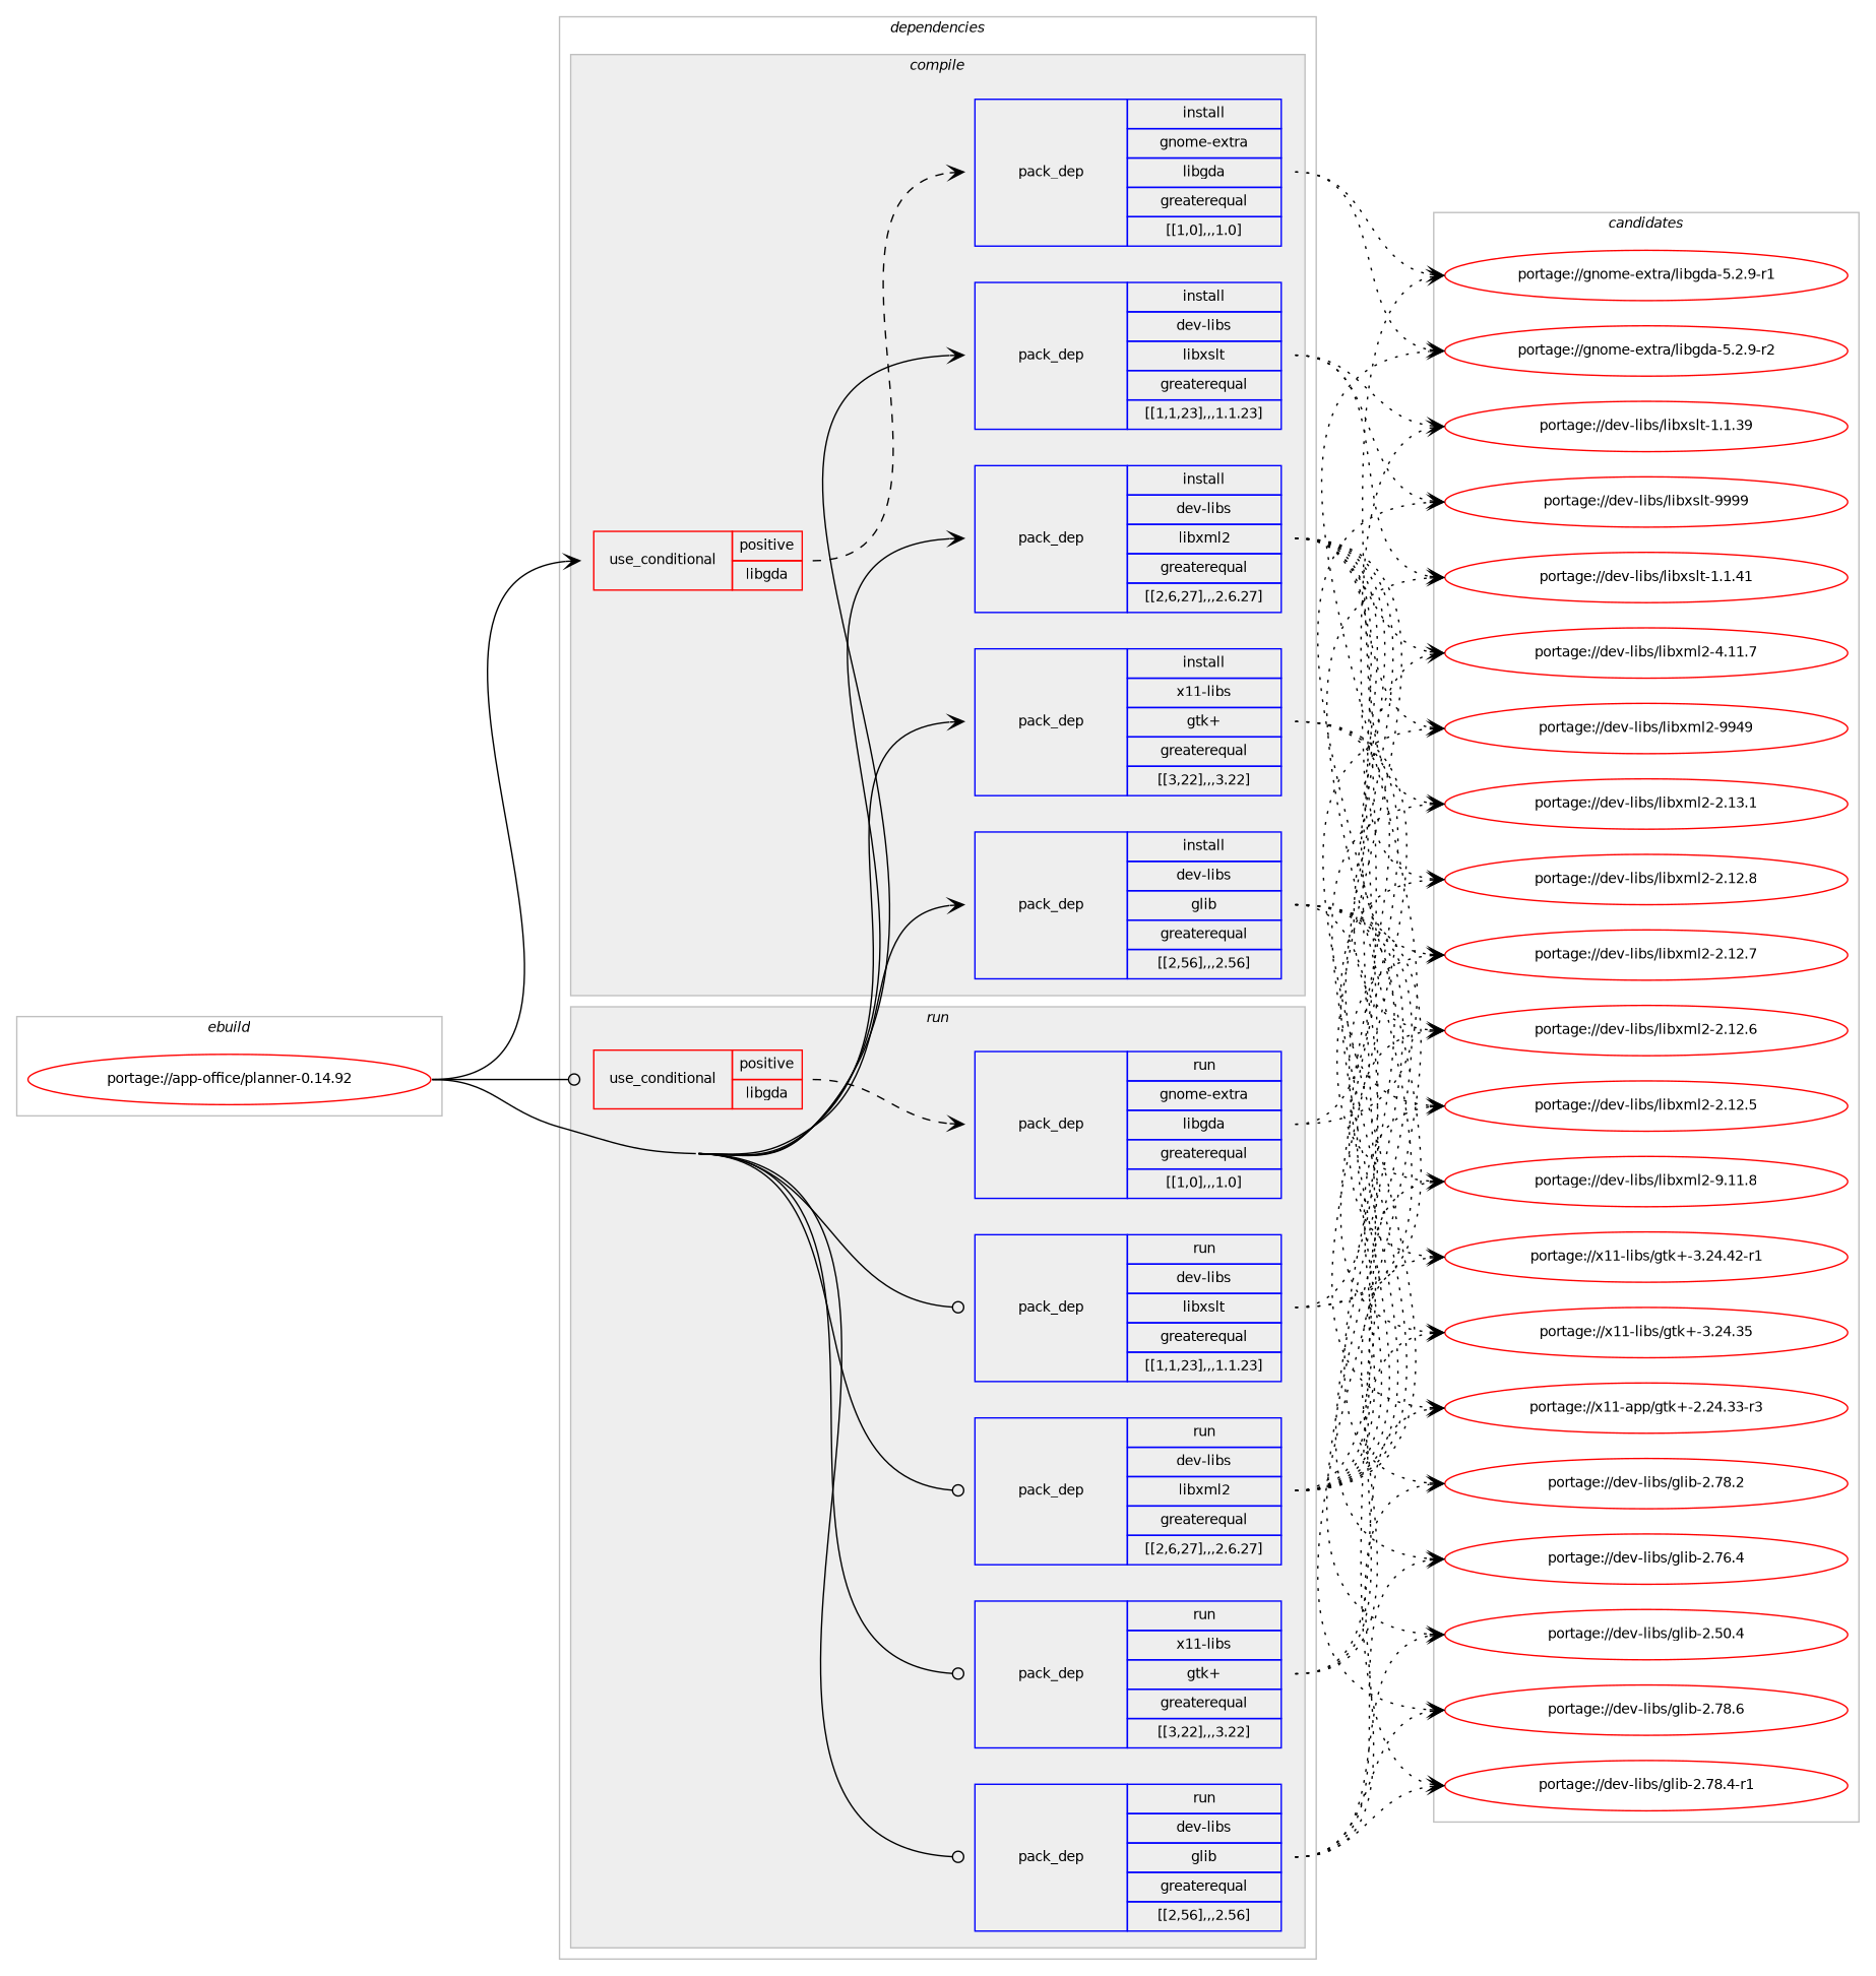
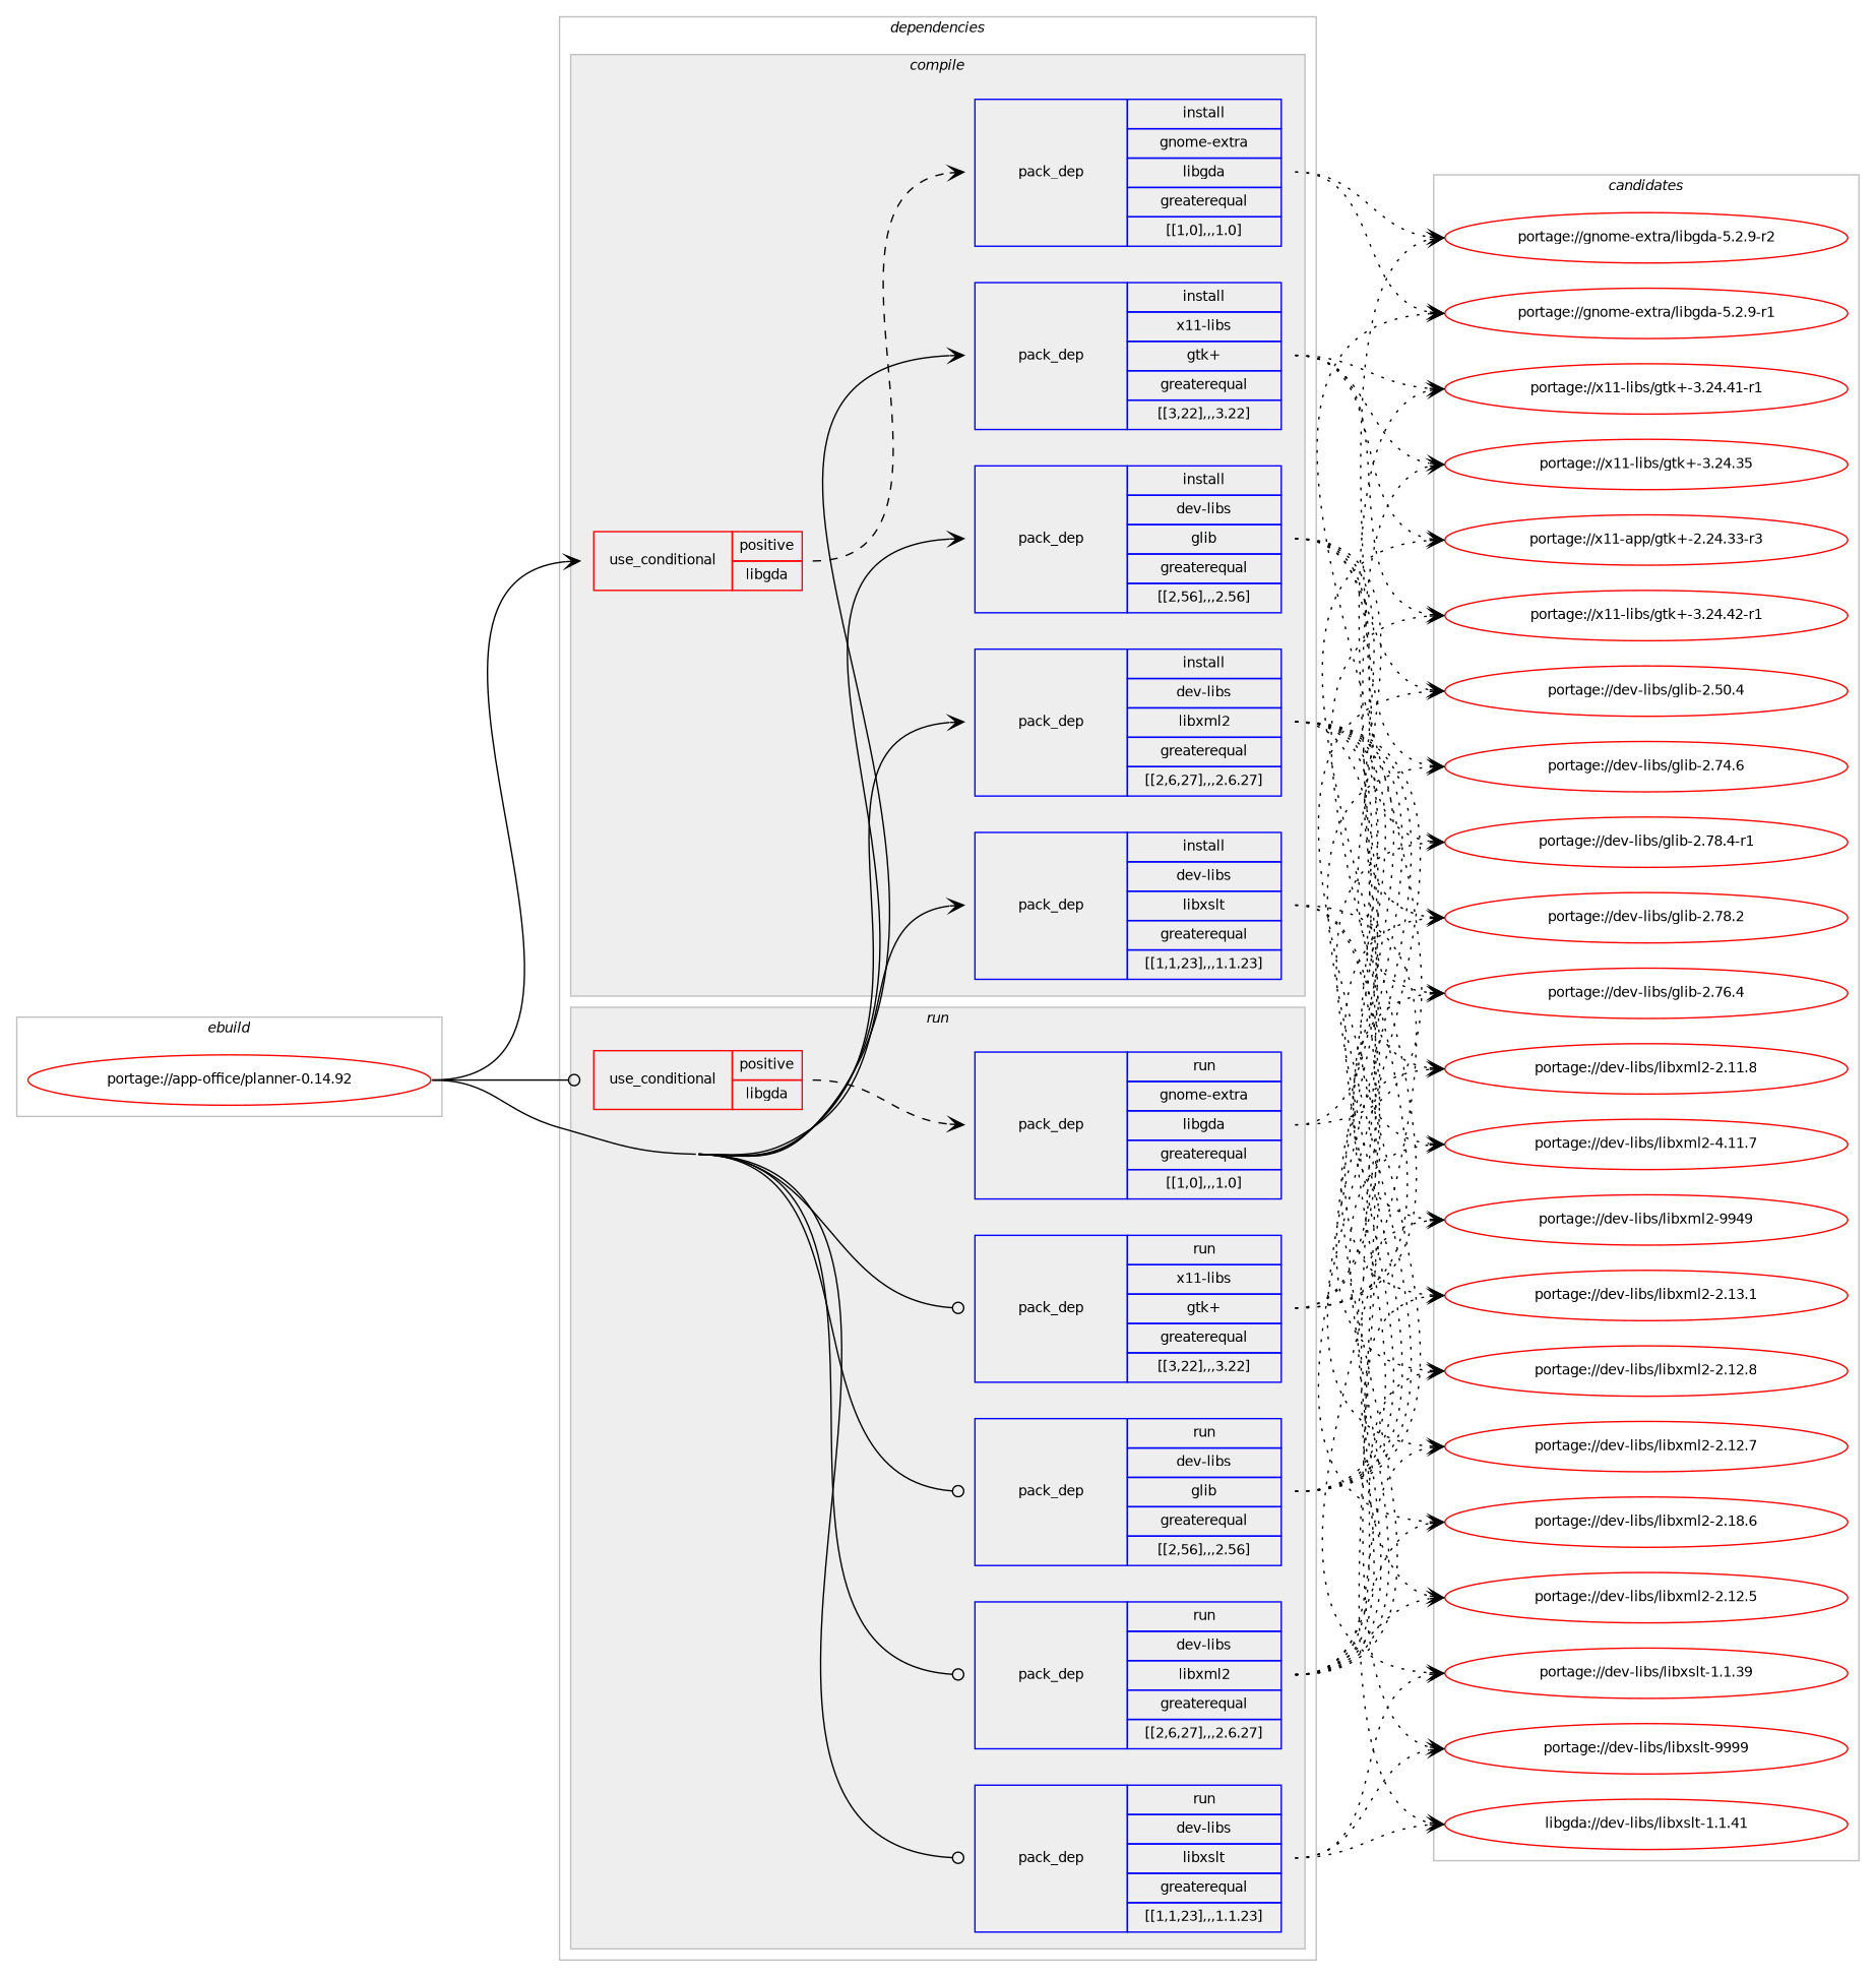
  digraph {
    compound=true
    concentrate=true
    fontname=Helvetica
    fontsize=10
    newrank=true
    rankdir=LR
    ranksep=1.5
    node [color=red fontname=Helvetica fontsize=10]
    edge [arrowhead=vee headport=w style=dotted tailport=e weight=100]
    n1 [label="portage://app-office/planner-0.14.92" width=4]
    n2 [color=blue label=<<TABLE BORDER="0" CELLBORDER="1" CELLSPACING="0" CELLPADDING="4" WIDTH="220"><TR><TD ROWSPAN="6" CELLPADDING="30">pack_dep</TD></TR><TR><TD WIDTH="110">install</TD></TR><TR><TD>gnome-extra</TD></TR><TR><TD>libgda</TD></TR><TR><TD>greaterequal</TD></TR><TR><TD>[[1,0],,,1.0]</TD></TR></TABLE>> shape=none]
    n3 [label=<<TABLE BORDER="0" CELLBORDER="1" CELLSPACING="0" CELLPADDING="4"><TR><TD ROWSPAN="3" CELLPADDING="10">use_conditional</TD></TR><TR><TD>positive</TD></TR><TR><TD>libgda</TD></TR></TABLE>> shape=none]
    n4 [color=blue label=<<TABLE BORDER="0" CELLBORDER="1" CELLSPACING="0" CELLPADDING="4" WIDTH="220"><TR><TD ROWSPAN="6" CELLPADDING="30">pack_dep</TD></TR><TR><TD WIDTH="110">install</TD></TR><TR><TD>dev-libs</TD></TR><TR><TD>glib</TD></TR><TR><TD>greaterequal</TD></TR><TR><TD>[[2,56],,,2.56]</TD></TR></TABLE>> shape=none]
    n5 [color=blue label=<<TABLE BORDER="0" CELLBORDER="1" CELLSPACING="0" CELLPADDING="4" WIDTH="220"><TR><TD ROWSPAN="6" CELLPADDING="30">pack_dep</TD></TR><TR><TD WIDTH="110">install</TD></TR><TR><TD>dev-libs</TD></TR><TR><TD>libxml2</TD></TR><TR><TD>greaterequal</TD></TR><TR><TD>[[2,6,27],,,2.6.27]</TD></TR></TABLE>> shape=none]
    n6 [color=blue label=<<TABLE BORDER="0" CELLBORDER="1" CELLSPACING="0" CELLPADDING="4" WIDTH="220"><TR><TD ROWSPAN="6" CELLPADDING="30">pack_dep</TD></TR><TR><TD WIDTH="110">install</TD></TR><TR><TD>dev-libs</TD></TR><TR><TD>libxslt</TD></TR><TR><TD>greaterequal</TD></TR><TR><TD>[[1,1,23],,,1.1.23]</TD></TR></TABLE>> shape=none]
    n7 [color=blue label=<<TABLE BORDER="0" CELLBORDER="1" CELLSPACING="0" CELLPADDING="4" WIDTH="220"><TR><TD ROWSPAN="6" CELLPADDING="30">pack_dep</TD></TR><TR><TD WIDTH="110">install</TD></TR><TR><TD>x11-libs</TD></TR><TR><TD>gtk+</TD></TR><TR><TD>greaterequal</TD></TR><TR><TD>[[3,22],,,3.22]</TD></TR></TABLE>> shape=none]
    n8 [color=blue label=<<TABLE BORDER="0" CELLBORDER="1" CELLSPACING="0" CELLPADDING="4" WIDTH="220"><TR><TD ROWSPAN="6" CELLPADDING="30">pack_dep</TD></TR><TR><TD WIDTH="110">run</TD></TR><TR><TD>gnome-extra</TD></TR><TR><TD>libgda</TD></TR><TR><TD>greaterequal</TD></TR><TR><TD>[[1,0],,,1.0]</TD></TR></TABLE>> shape=none]
    n9 [label=<<TABLE BORDER="0" CELLBORDER="1" CELLSPACING="0" CELLPADDING="4"><TR><TD ROWSPAN="3" CELLPADDING="10">use_conditional</TD></TR><TR><TD>positive</TD></TR><TR><TD>libgda</TD></TR></TABLE>> shape=none]
    n10 [color=blue label=<<TABLE BORDER="0" CELLBORDER="1" CELLSPACING="0" CELLPADDING="4" WIDTH="220"><TR><TD ROWSPAN="6" CELLPADDING="30">pack_dep</TD></TR><TR><TD WIDTH="110">run</TD></TR><TR><TD>dev-libs</TD></TR><TR><TD>glib</TD></TR><TR><TD>greaterequal</TD></TR><TR><TD>[[2,56],,,2.56]</TD></TR></TABLE>> shape=none]
    n11 [color=blue label=<<TABLE BORDER="0" CELLBORDER="1" CELLSPACING="0" CELLPADDING="4" WIDTH="220"><TR><TD ROWSPAN="6" CELLPADDING="30">pack_dep</TD></TR><TR><TD WIDTH="110">run</TD></TR><TR><TD>dev-libs</TD></TR><TR><TD>libxml2</TD></TR><TR><TD>greaterequal</TD></TR><TR><TD>[[2,6,27],,,2.6.27]</TD></TR></TABLE>> shape=none]
    n12 [color=blue label=<<TABLE BORDER="0" CELLBORDER="1" CELLSPACING="0" CELLPADDING="4" WIDTH="220"><TR><TD ROWSPAN="6" CELLPADDING="30">pack_dep</TD></TR><TR><TD WIDTH="110">run</TD></TR><TR><TD>dev-libs</TD></TR><TR><TD>libxslt</TD></TR><TR><TD>greaterequal</TD></TR><TR><TD>[[1,1,23],,,1.1.23]</TD></TR></TABLE>> shape=none]
    n13 [color=blue label=<<TABLE BORDER="0" CELLBORDER="1" CELLSPACING="0" CELLPADDING="4" WIDTH="220"><TR><TD ROWSPAN="6" CELLPADDING="30">pack_dep</TD></TR><TR><TD WIDTH="110">run</TD></TR><TR><TD>x11-libs</TD></TR><TR><TD>gtk+</TD></TR><TR><TD>greaterequal</TD></TR><TR><TD>[[3,22],,,3.22]</TD></TR></TABLE>> shape=none]
    n14 [label="portage://gnome-extra/libgda-5.2.9-r2" width=4]
    n15 [label="portage://gnome-extra/libgda-5.2.9-r1" width=4]
    n16 [label="portage://dev-libs/glib-2.50.4" width=4]
-   n17 [label="portage://dev-libs/glib-2.78.6" width=4]
+   n17 [label="portage://dev-libs/glib-2.74.6" width=4]
    n18 [label="portage://dev-libs/glib-2.78.4-r1" width=4]
    n19 [label="portage://dev-libs/glib-2.78.2" width=4]
    n20 [label="portage://dev-libs/glib-2.76.4" width=4]
    n21 [label="portage://dev-libs/libxml2-9949" width=4]
    n22 [label="portage://dev-libs/libxml2-2.13.1" width=4]
    n23 [label="portage://dev-libs/libxml2-2.12.8" width=4]
    n24 [label="portage://dev-libs/libxml2-2.12.7" width=4]
-   n25 [label="portage://dev-libs/libxml2-2.12.6" width=4]
+   n25 [label="portage://dev-libs/libxml2-2.18.6" width=4]
    n26 [label="portage://dev-libs/libxml2-2.12.5" width=4]
-   n27 [label="portage://dev-libs/libxml2-9.11.8" width=4]
+   n27 [label="portage://dev-libs/libxml2-2.11.8" width=4]
    n28 [label="portage://dev-libs/libxml2-4.11.7" width=4]
    n29 [label="portage://dev-libs/libxslt-9999" width=4]
-   n30 [label="portage://dev-libs/libxslt-1.1.41" width=4]
+   n30 [label="libgda://dev-libs/libxslt-1.1.41" width=4]
    n31 [label="portage://dev-libs/libxslt-1.1.39" width=4]
    n32 [label="portage://x11-libs/gtk+-3.24.42-r1" width=4]
+   n33 [label="portage://x11-libs/gtk+-3.24.41-r1" width=4]
    n34 [label="portage://x11-libs/gtk+-3.24.35" width=4]
    n35 [label="portage://x11-app/gtk+-2.24.33-r3" width=4]
    subgraph cluster_1 {
      color=gray
      label=<<i>ebuild</i>>
      n1
    }
    subgraph cluster_2 {
      color=gray
      label=<<i>dependencies</i>>
      subgraph cluster_3 {
        color=gray
        fillcolor="#eeeeee"
        label=<<i>compile</i>>
        style=filled
        subgraph sub_4 {
          color=gray
          fillcolor="#eeeeee"
          label=<<i>compile</i>>
          style=filled
          n3
          subgraph sub_5 {
            color=gray
            fillcolor="#eeeeee"
            label=<<i>compile</i>>
            style=filled
            n2
          }
        }
        subgraph sub_6 {
          color=gray
          fillcolor="#eeeeee"
          label=<<i>compile</i>>
          style=filled
          n4
        }
        subgraph sub_7 {
          color=gray
          fillcolor="#eeeeee"
          label=<<i>compile</i>>
          style=filled
          n5
        }
        subgraph sub_8 {
          color=gray
          fillcolor="#eeeeee"
          label=<<i>compile</i>>
          style=filled
          n6
        }
        subgraph sub_9 {
          color=gray
          fillcolor="#eeeeee"
          label=<<i>compile</i>>
          style=filled
          n7
        }
      }
      subgraph cluster_10 {
        color=gray
        fillcolor="#eeeeee"
        label=<<i>compile and run</i>>
        style=filled
      }
      subgraph cluster_11 {
        color=gray
        fillcolor="#eeeeee"
        label=<<i>run</i>>
        style=filled
        subgraph sub_12 {
          color=gray
          fillcolor="#eeeeee"
          label=<<i>run</i>>
          style=filled
          n9
          subgraph sub_13 {
            color=gray
            fillcolor="#eeeeee"
            label=<<i>run</i>>
            style=filled
            n8
          }
        }
        subgraph sub_14 {
          color=gray
          fillcolor="#eeeeee"
          label=<<i>run</i>>
          style=filled
          n10
        }
        subgraph sub_15 {
          color=gray
          fillcolor="#eeeeee"
          label=<<i>run</i>>
          style=filled
          n11
        }
        subgraph sub_16 {
          color=gray
          fillcolor="#eeeeee"
          label=<<i>run</i>>
          style=filled
          n12
        }
        subgraph sub_17 {
          color=gray
          fillcolor="#eeeeee"
          label=<<i>run</i>>
          style=filled
          n13
        }
      }
    }
    subgraph cluster_18 {
      color=gray
      label=<<i>candidates</i>>
      rank=same
      subgraph sub_19 {
        color=black
        label=<<i>candidates</i>>
        nodesep=1
        rank=same
        n14
        n15
      }
      subgraph sub_20 {
        color=black
        label=<<i>candidates</i>>
        nodesep=1
        rank=same
        n16
        n17
        n18
        n19
        n20
      }
      subgraph sub_21 {
        color=black
        label=<<i>candidates</i>>
        nodesep=1
        rank=same
        n21
        n22
        n23
        n24
        n25
        n26
        n27
        n28
      }
      subgraph sub_22 {
        color=black
        label=<<i>candidates</i>>
        nodesep=1
        rank=same
        n29
        n30
        n31
      }
      subgraph sub_23 {
        color=black
        label=<<i>candidates</i>>
        nodesep=1
        rank=same
        n32
+       n33
        n34
        n35
      }
      subgraph sub_24 {
        color=black
        label=<<i>candidates</i>>
        nodesep=1
        rank=same
        n14
        n15
      }
      subgraph sub_25 {
        color=black
        label=<<i>candidates</i>>
        nodesep=1
        rank=same
        n16
        n17
        n18
        n19
        n20
      }
      subgraph sub_26 {
        color=black
        label=<<i>candidates</i>>
        nodesep=1
        rank=same
        n21
        n22
        n23
        n24
        n25
        n26
        n27
        n28
      }
      subgraph sub_27 {
        color=black
        label=<<i>candidates</i>>
        nodesep=1
        rank=same
        n29
        n30
        n31
      }
      subgraph sub_28 {
        color=black
        label=<<i>candidates</i>>
        nodesep=1
        rank=same
        n32
+       n33
        n34
        n35
      }
    }
    n1 -> n3 [style=solid weight=20]
    n1 -> n4 [style=solid weight=20]
    n1 -> n5 [style=solid weight=20]
    n1 -> n6 [style=solid weight=20]
    n1 -> n7 [style=solid weight=20]
    n1 -> n9 [arrowhead=odot style=solid weight=20]
    n1 -> n10 [arrowhead=odot style=solid weight=20]
    n1 -> n11 [arrowhead=odot style=solid weight=20]
    n1 -> n12 [arrowhead=odot style=solid weight=20]
    n1 -> n13 [arrowhead=odot style=solid weight=20]
    n2 -> n14
    n2 -> n15
    n3 -> n2 [style=dashed weight=20]
    n4 -> n16
    n4 -> n17
    n4 -> n18
    n4 -> n19
    n4 -> n20
    n5 -> n21
    n5 -> n22
    n5 -> n23
    n5 -> n24
    n5 -> n25
    n5 -> n26
    n5 -> n27
    n5 -> n28
    n6 -> n29
    n6 -> n30
    n6 -> n31
    n7 -> n32
+   n7 -> n33
    n7 -> n34
    n7 -> n35
    n8 -> n14
    n8 -> n15
    n9 -> n8 [style=dashed weight=20]
    n10 -> n16
    n10 -> n17
    n10 -> n18
    n10 -> n19
    n10 -> n20
    n11 -> n21
    n11 -> n22
    n11 -> n23
    n11 -> n24
    n11 -> n25
    n11 -> n26
    n11 -> n27
    n11 -> n28
    n12 -> n29
    n12 -> n30
    n12 -> n31
    n13 -> n32
+   n13 -> n33
    n13 -> n34
    n13 -> n35
  }
